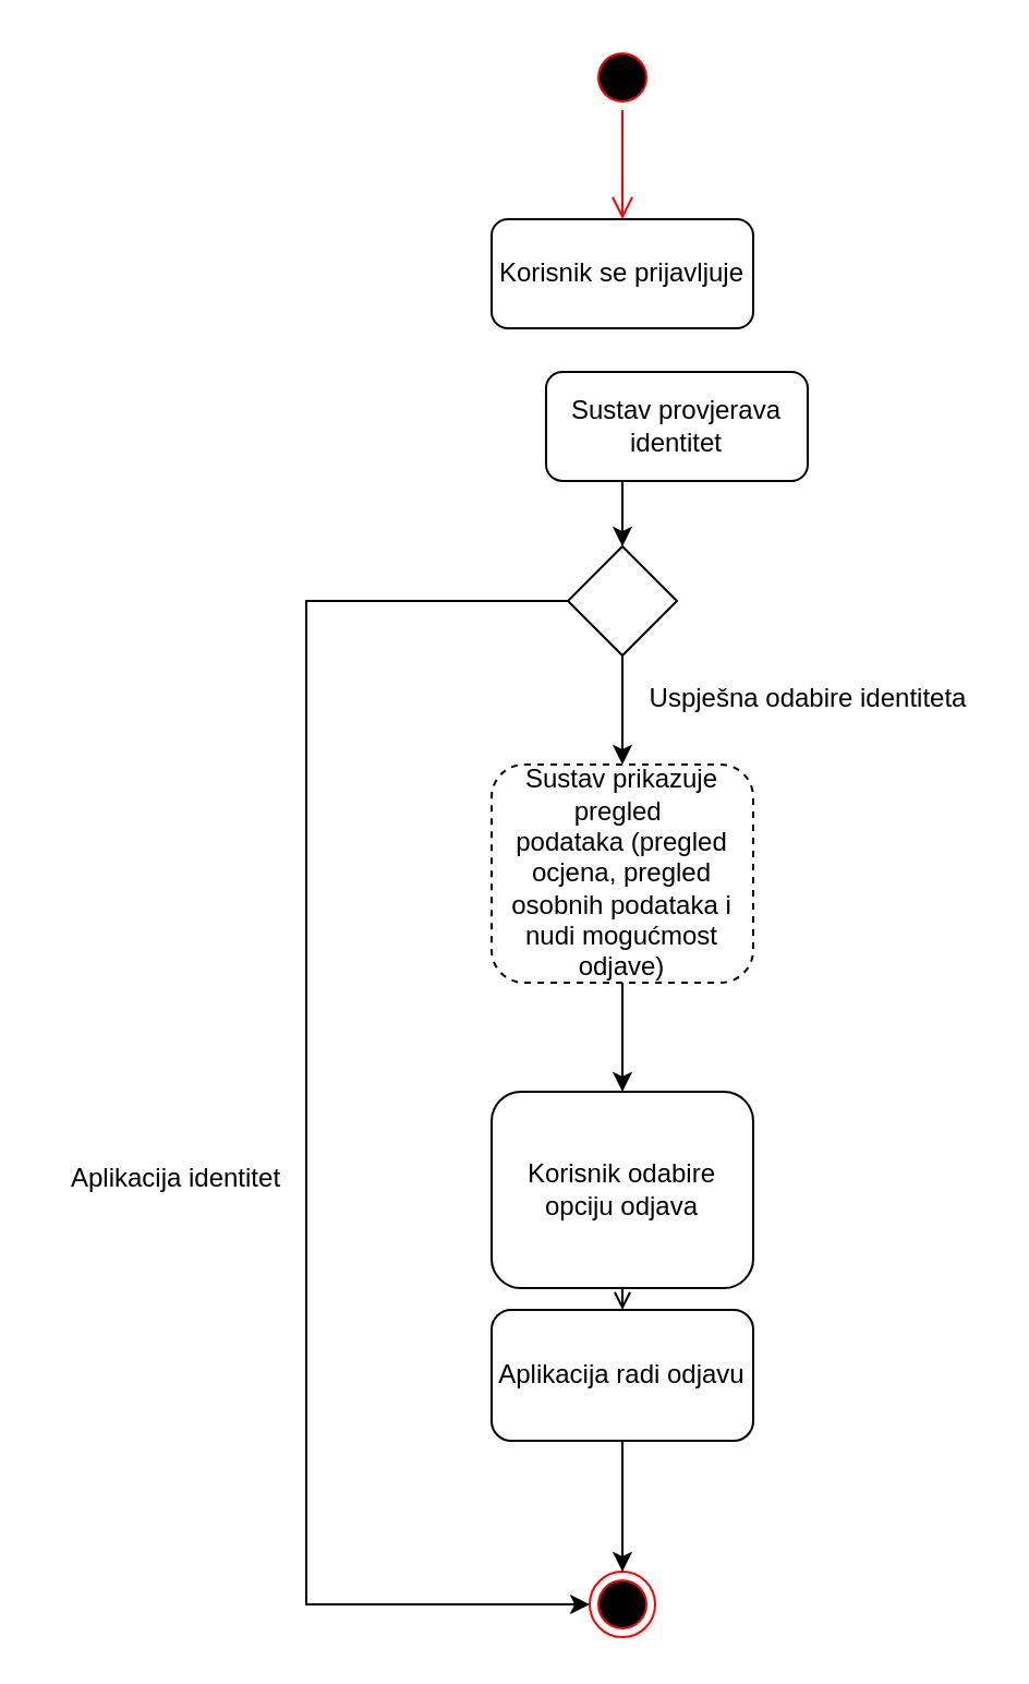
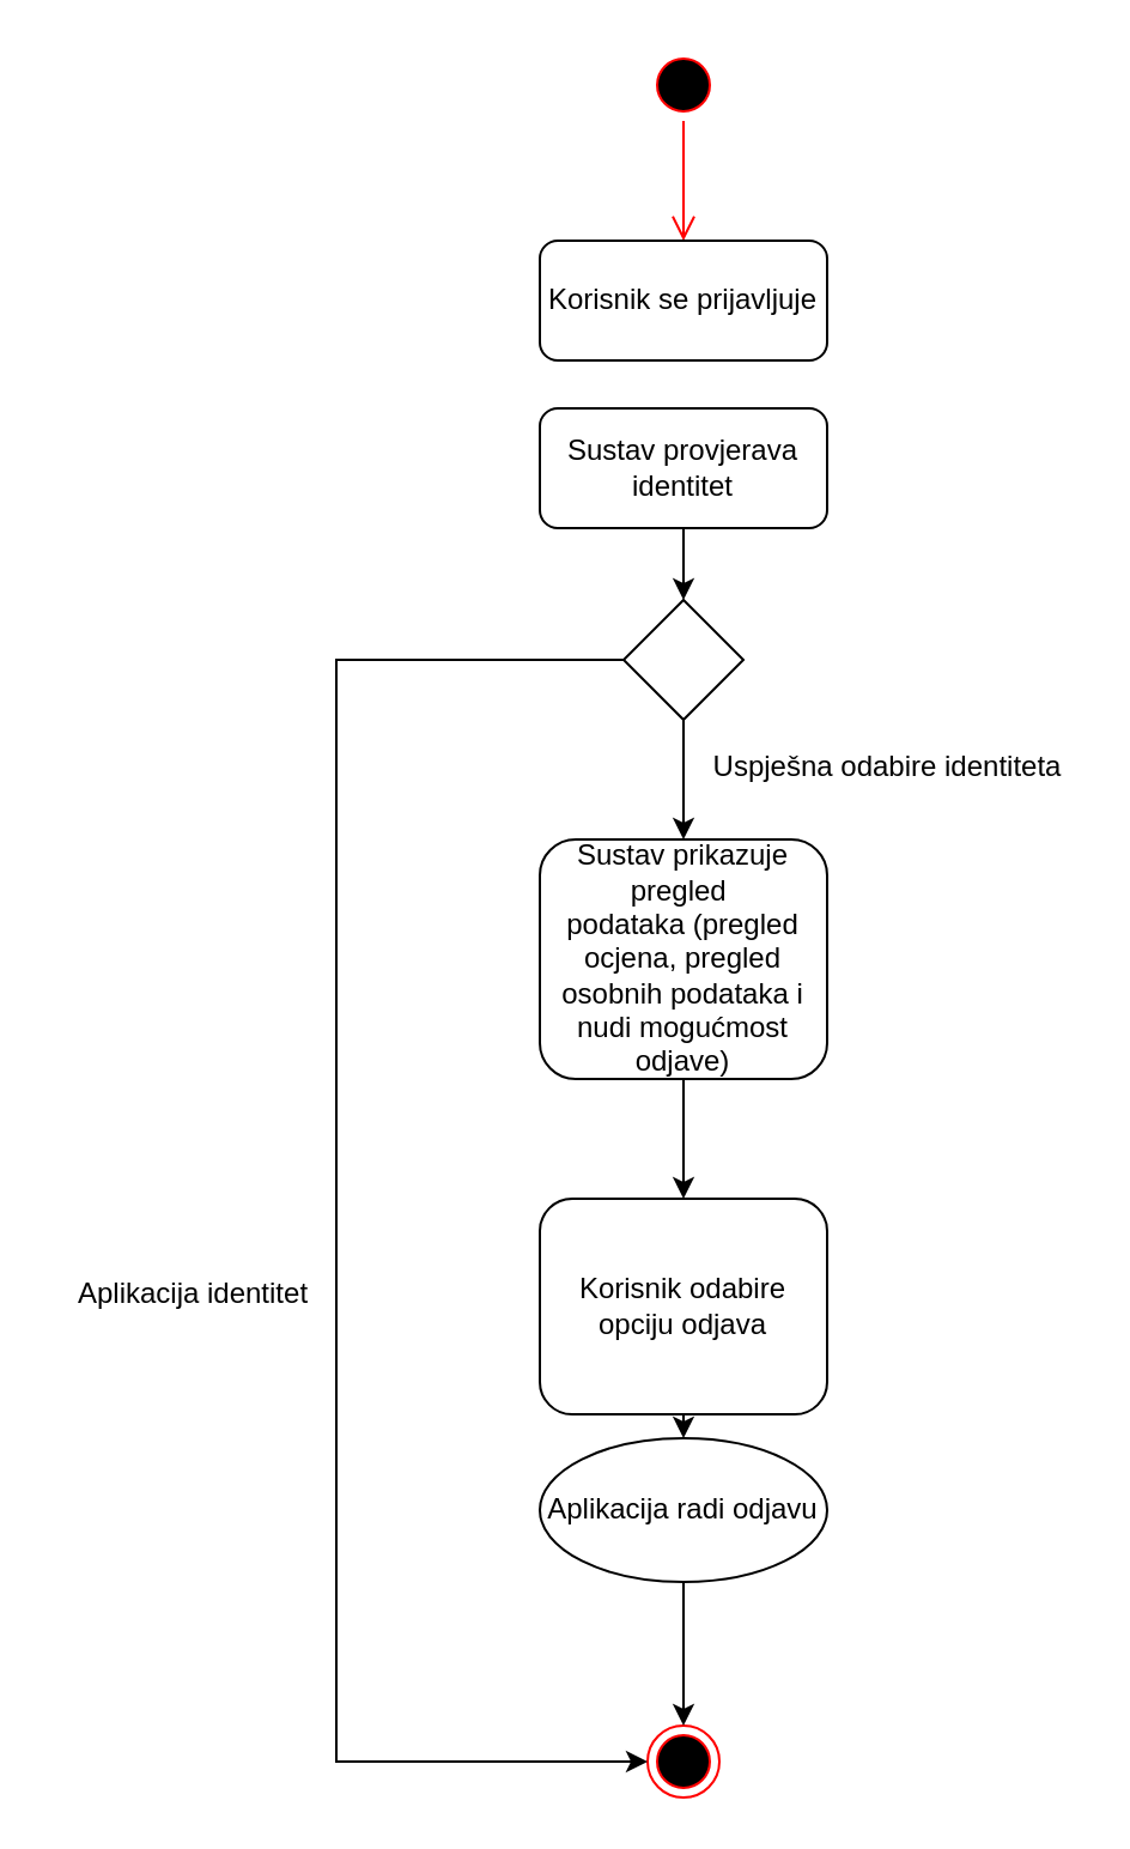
  <mxCell id="0" />
  <mxCell id="1" parent="0" />
  <mxCell id="2" value="" style="ellipse;html=1;shape=startState;fillColor=#000000;strokeColor=#ff0000;" parent="1" vertex="1"><mxGeometry x="270" width="30" height="30" as="geometry" y="20" /></mxCell>
  <mxCell id="3" value="" style="edgeStyle=orthogonalEdgeStyle;html=1;verticalAlign=bottom;endArrow=open;endSize=8;strokeColor=#ff0000;" parent="1" source="2" edge="1"><mxGeometry relative="1" as="geometry"><mxPoint x="285" y="100" as="targetPoint" /></mxGeometry></mxCell>
  <mxCell id="4" style="edgeStyle=orthogonalEdgeStyle;rounded=0;orthogonalLoop=1;jettySize=auto;html=1;exitX=0.5;exitY=1;exitDx=0;exitDy=0;entryX=0.5;entryY=0;entryDx=0;entryDy=0;" parent="1" source="5" target="7" edge="1"><mxGeometry relative="1" as="geometry" /></mxCell>
- <mxCell id="5" value="Sustav prikazuje pregled&amp;nbsp;&lt;br&gt;podataka (pregled ocjena, pregled osobnih podataka i nudi mogućmost odjave)" style="rounded=1;whiteSpace=wrap;html=1;dashed=1;" parent="1" vertex="1"><mxGeometry x="225" y="350" width="120" height="100" as="geometry" /></mxCell>
- <mxCell id="6" style="edgeStyle=orthogonalEdgeStyle;rounded=0;orthogonalLoop=1;jettySize=auto;html=1;exitX=0.5;exitY=1;exitDx=0;exitDy=0;entryX=0.5;entryY=0;entryDx=0;entryDy=0;endArrow=open;" parent="1" source="7" target="10" edge="1"><mxGeometry relative="1" as="geometry"><mxPoint x="300" y="700" as="targetPoint" /><Array as="points" /></mxGeometry></mxCell>
+ <mxCell id="5" value="Sustav prikazuje pregled&amp;nbsp;&lt;br&gt;podataka (pregled ocjena, pregled osobnih podataka i nudi mogućmost odjave)" style="rounded=1;whiteSpace=wrap;html=1;" parent="1" vertex="1"><mxGeometry x="225" y="350" width="120" height="100" as="geometry" /></mxCell>
+ <mxCell id="6" style="edgeStyle=orthogonalEdgeStyle;rounded=0;orthogonalLoop=1;jettySize=auto;html=1;exitX=0.5;exitY=1;exitDx=0;exitDy=0;entryX=0.5;entryY=0;entryDx=0;entryDy=0;" parent="1" source="7" target="10" edge="1"><mxGeometry relative="1" as="geometry"><mxPoint x="300" y="700" as="targetPoint" /><Array as="points" /></mxGeometry></mxCell>
  <mxCell id="7" value="Korisnik odabire opciju odjava" style="rounded=1;whiteSpace=wrap;html=1;" parent="1" vertex="1"><mxGeometry x="225" y="500" width="120" height="90" as="geometry" /></mxCell>
  <mxCell id="8" value="" style="ellipse;html=1;shape=endState;fillColor=#000000;strokeColor=#ff0000;" parent="1" vertex="1"><mxGeometry x="270" y="720" width="30" height="30" as="geometry" /></mxCell>
  <mxCell id="9" style="edgeStyle=orthogonalEdgeStyle;rounded=0;orthogonalLoop=1;jettySize=auto;html=1;exitX=0.5;exitY=1;exitDx=0;exitDy=0;entryX=0.5;entryY=0;entryDx=0;entryDy=0;" parent="1" source="10" target="8" edge="1"><mxGeometry relative="1" as="geometry" /></mxCell>
- <mxCell id="10" value="Aplikacija radi odjavu" style="rounded=1;whiteSpace=wrap;html=1;" parent="1" vertex="1"><mxGeometry x="225" y="600" width="120" height="60" as="geometry" /></mxCell>
+ <mxCell id="10" value="Aplikacija radi odjavu" style="ellipse;whiteSpace=wrap;html=1;" parent="1" vertex="1"><mxGeometry x="225" y="600" width="120" height="60" as="geometry" /></mxCell>
  <mxCell id="11" style="edgeStyle=orthogonalEdgeStyle;rounded=0;orthogonalLoop=1;jettySize=auto;html=1;exitX=0.5;exitY=1;exitDx=0;exitDy=0;entryX=0.5;entryY=0;entryDx=0;entryDy=0;" parent="1" source="12" target="15" edge="1"><mxGeometry relative="1" as="geometry" /></mxCell>
- <mxCell id="12" value="Sustav provjerava identitet" style="rounded=1;whiteSpace=wrap;html=1;" parent="1" vertex="1"><mxGeometry x="250" y="170" width="120" height="50" as="geometry" /></mxCell>
+ <mxCell id="12" value="Sustav provjerava identitet" style="rounded=1;whiteSpace=wrap;html=1;" parent="1" vertex="1"><mxGeometry x="225" y="170" width="120" height="50" as="geometry" /></mxCell>
  <mxCell id="13" style="edgeStyle=orthogonalEdgeStyle;rounded=0;orthogonalLoop=1;jettySize=auto;html=1;exitX=0.5;exitY=1;exitDx=0;exitDy=0;entryX=0.5;entryY=0;entryDx=0;entryDy=0;" parent="1" source="15" target="5" edge="1"><mxGeometry relative="1" as="geometry" /></mxCell>
  <mxCell id="14" style="edgeStyle=orthogonalEdgeStyle;rounded=0;orthogonalLoop=1;jettySize=auto;html=1;exitX=0;exitY=0.5;exitDx=0;exitDy=0;entryX=0;entryY=0.5;entryDx=0;entryDy=0;" parent="1" source="15" target="8" edge="1"><mxGeometry relative="1" as="geometry"><mxPoint x="110" y="710" as="targetPoint" /><Array as="points"><mxPoint x="140" y="275" /><mxPoint x="140" y="735" /></Array></mxGeometry></mxCell>
  <mxCell id="15" value="" style="rhombus;whiteSpace=wrap;html=1;" parent="1" vertex="1"><mxGeometry x="260" y="250" width="50" height="50" as="geometry" /></mxCell>
  <mxCell id="16" value="Korisnik se prijavljuje" style="rounded=1;whiteSpace=wrap;html=1;" parent="1" vertex="1"><mxGeometry x="225" y="100" width="120" height="50" as="geometry" /></mxCell>
  <mxCell id="17" value="Uspješna odabire identiteta" style="text;html=1;align=center;verticalAlign=middle;resizable=0;points=[];autosize=1;" parent="1" vertex="1"><mxGeometry x="290" y="310" width="160" height="20" as="geometry" /></mxCell>
  <mxCell id="18" value="Aplikacija identitet" style="text;html=1;align=center;verticalAlign=middle;resizable=0;points=[];autosize=1;" parent="1" vertex="1"><mxGeometry x="20" y="530" width="120" height="20" as="geometry" /></mxCell>
